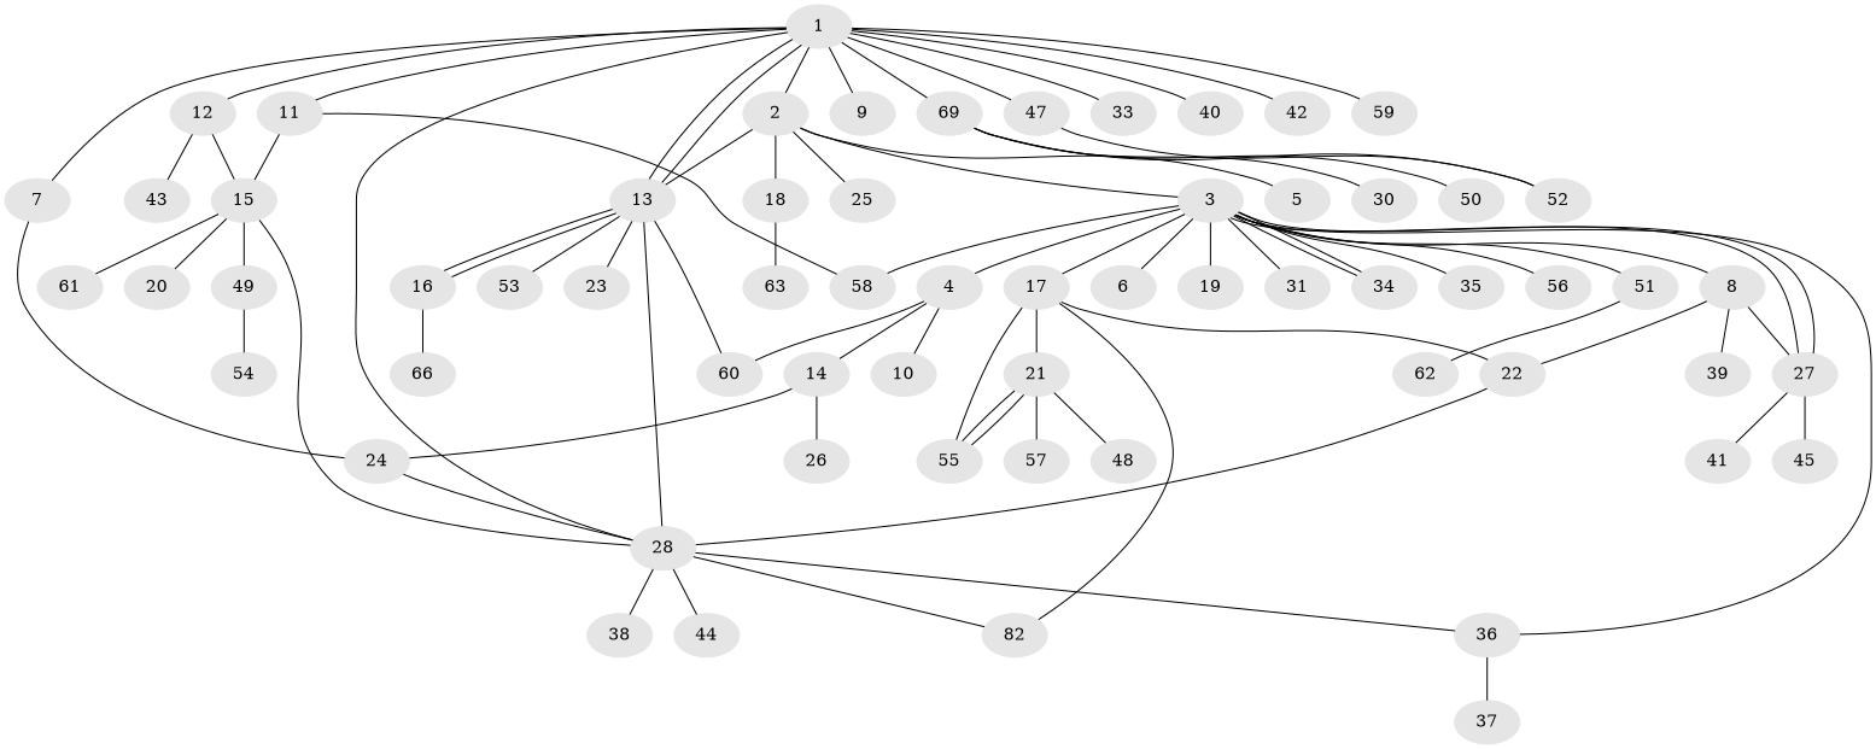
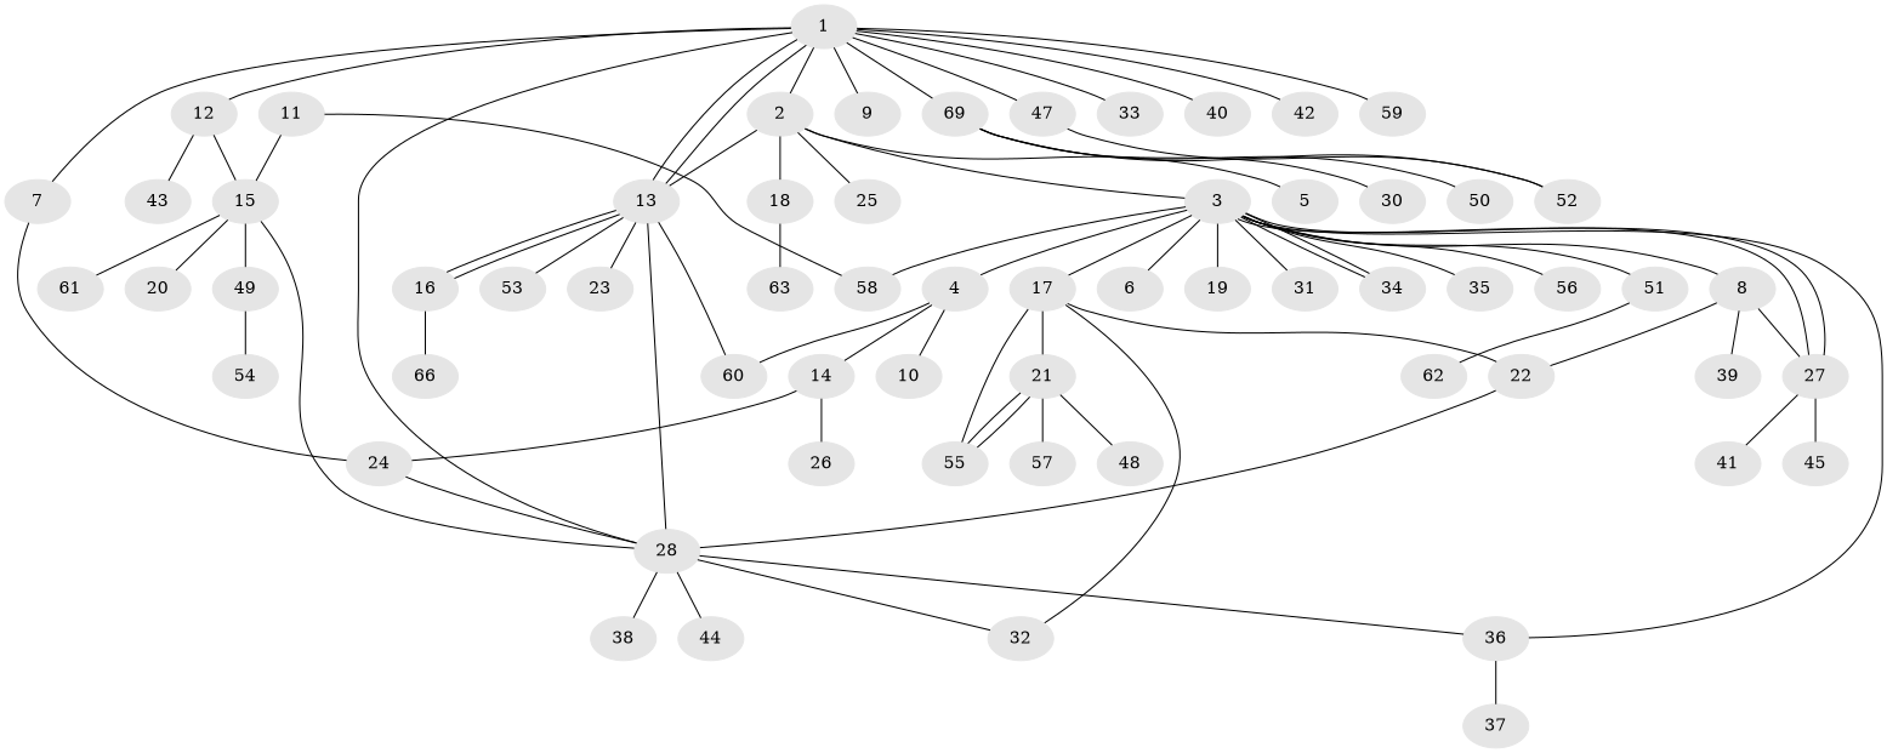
  graph {
    node [color=gray90 style=filled]
    1
    2
    7
    9
    11
    12
    13
    28
    n9 [label=69]
    33
    40
    42
    47
    59
    3
    5
    18
    25
    24
    58
    15
    43
    60
    16
    23
    53
    36
-   32 [label=82]
+   32
    38
    44
    30
    50
    52
    4
    6
    8
    17
    19
    27
    31
    34
    35
    51
    56
    63
    10
    14
    22
    39
    21
    55
    41
    45
    37
    62
    26
    20
    49
    61
    n60 [label=66]
    54
    48
    57
    1 -- 2
    1 -- 7
    1 -- 9
-   1 -- 11
    1 -- 12
    1 -- 13
    1 -- 13
    1 -- 28
    1 -- n9
    1 -- 33
    1 -- 40
    1 -- 42
    1 -- 47
    1 -- 59
    2 -- 13
    2 -- 3
    2 -- 5
    2 -- 18
    2 -- 25
    7 -- 24
    11 -- 58
    11 -- 15
    12 -- 15
    12 -- 43
    13 -- 28
    13 -- 60
    13 -- 16
    13 -- 16
    13 -- 23
    13 -- 53
    28 -- 36
    28 -- 32
    28 -- 38
    28 -- 44
    n9 -- 30
    n9 -- 50
    n9 -- 52
    47 -- 52
    3 -- 58
    3 -- 36
    3 -- 4
    3 -- 6
    3 -- 8
    3 -- 17
    3 -- 19
    3 -- 27
    3 -- 27
    3 -- 31
    3 -- 34
    3 -- 34
    3 -- 35
    3 -- 51
    3 -- 56
    18 -- 63
    24 -- 28
    15 -- 28
    15 -- 20
    15 -- 49
    15 -- 61
    16 -- n60
    36 -- 37
    4 -- 60
    4 -- 10
    4 -- 14
    8 -- 27
    8 -- 22
    8 -- 39
    17 -- 32
    17 -- 22
    17 -- 21
    17 -- 55
    27 -- 41
    27 -- 45
    51 -- 62
    14 -- 24
    14 -- 26
    22 -- 28
    21 -- 55
    21 -- 55
    21 -- 48
    21 -- 57
    49 -- 54
  }
